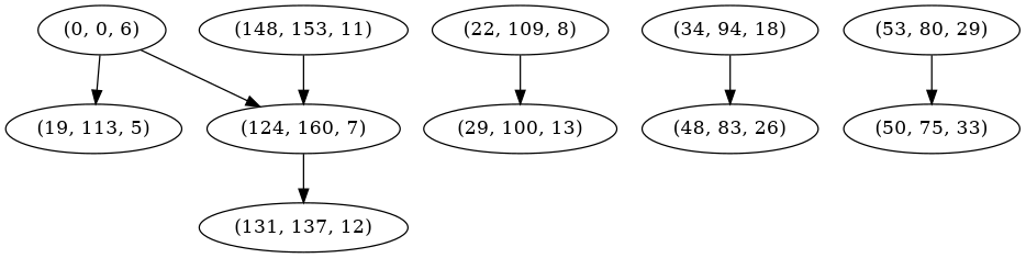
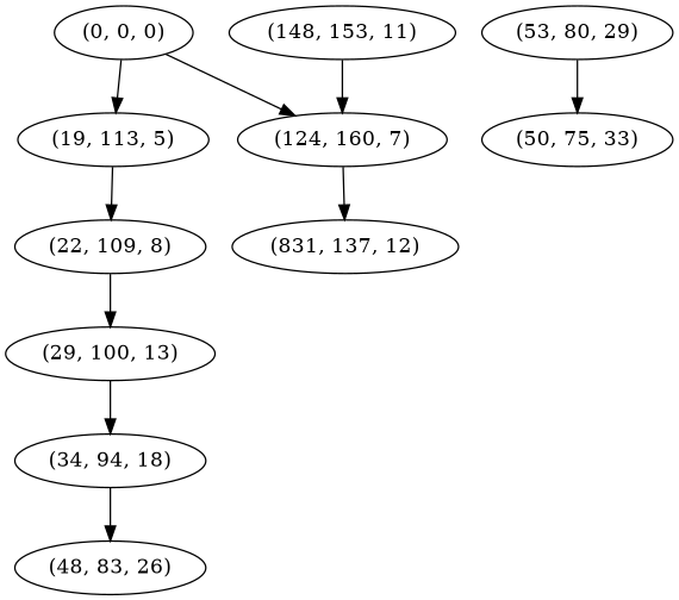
  digraph {
-   "(0, 0, 0)" [label="(0, 0, 6)"]
+   "(0, 0, 0)"
    "(19, 113, 5)"
    "(124, 160, 7)"
    "(22, 109, 8)"
-   "(131, 137, 12)"
+   "(131, 137, 12)" [label="(831, 137, 12)"]
    "(29, 100, 13)"
    n7 [label="(34, 94, 18)"]
    "(48, 83, 26)"
    n9 [label="(50, 75, 33)"]
    "(53, 80, 29)"
    "(148, 153, 11)"
    "(0, 0, 0)" -> "(19, 113, 5)"
    "(0, 0, 0)" -> "(124, 160, 7)"
+   "(19, 113, 5)" -> "(22, 109, 8)"
    "(124, 160, 7)" -> "(131, 137, 12)"
    "(22, 109, 8)" -> "(29, 100, 13)"
+   "(29, 100, 13)" -> n7
    n7 -> "(48, 83, 26)"
    "(53, 80, 29)" -> n9
    "(148, 153, 11)" -> "(124, 160, 7)"
  }
